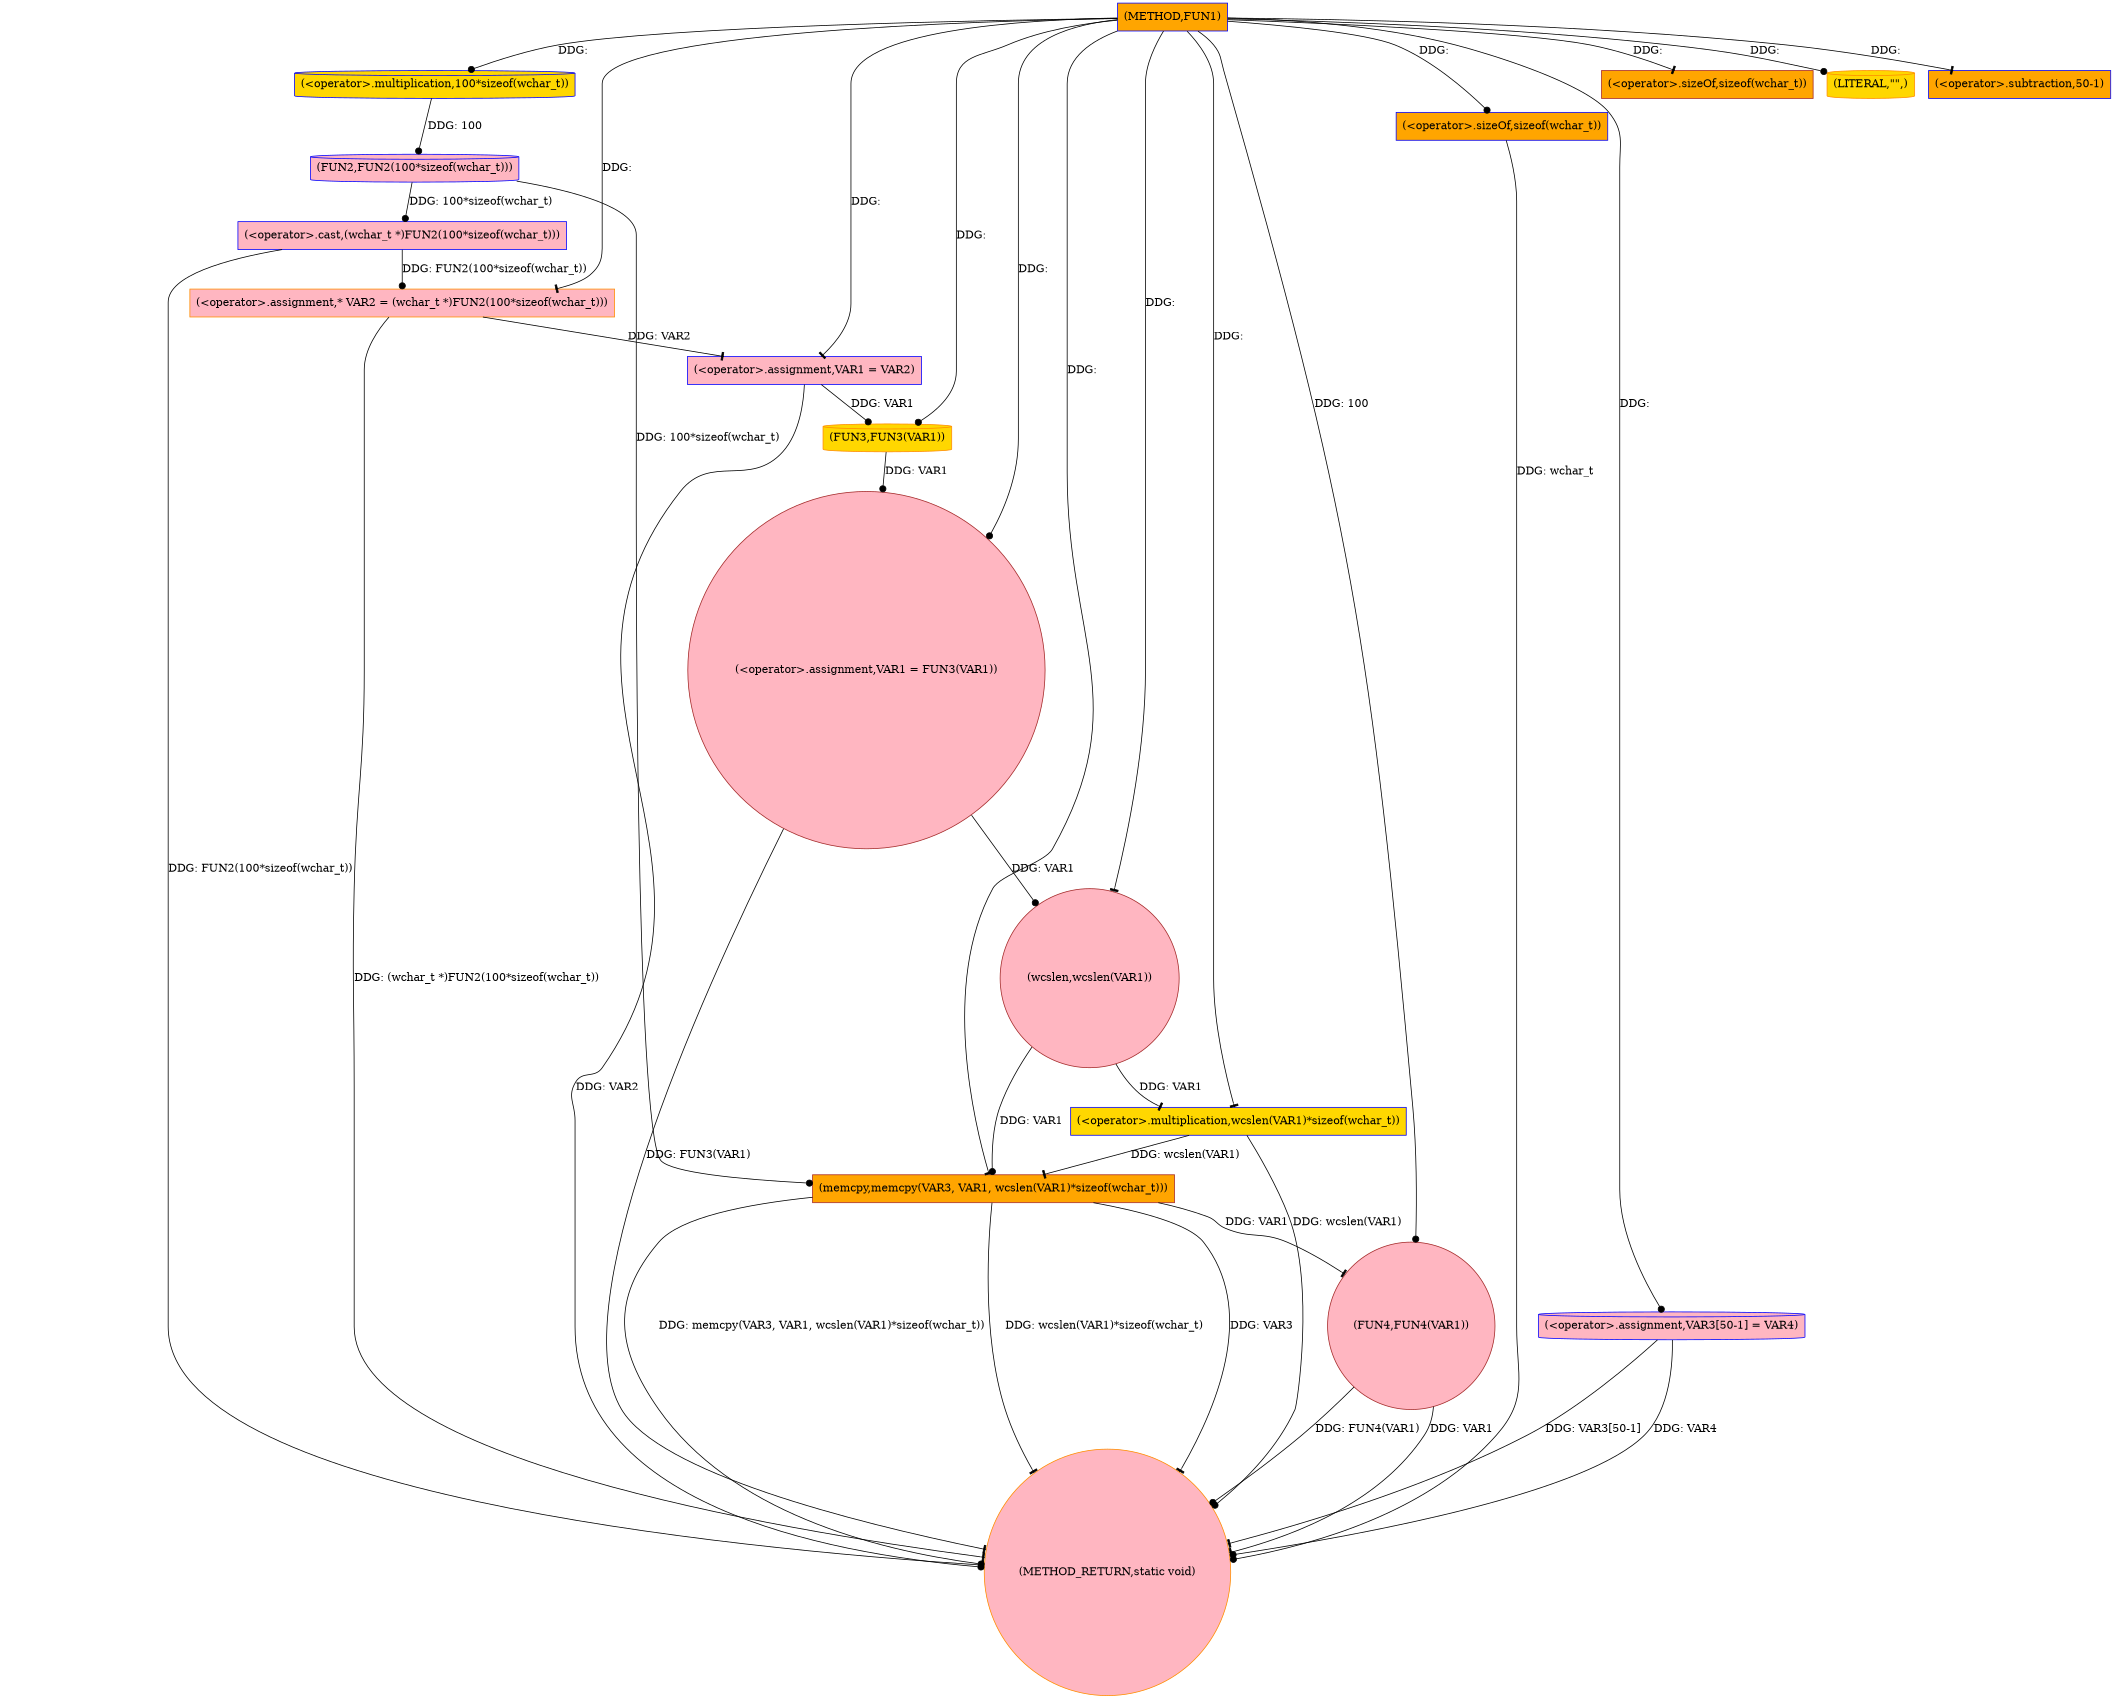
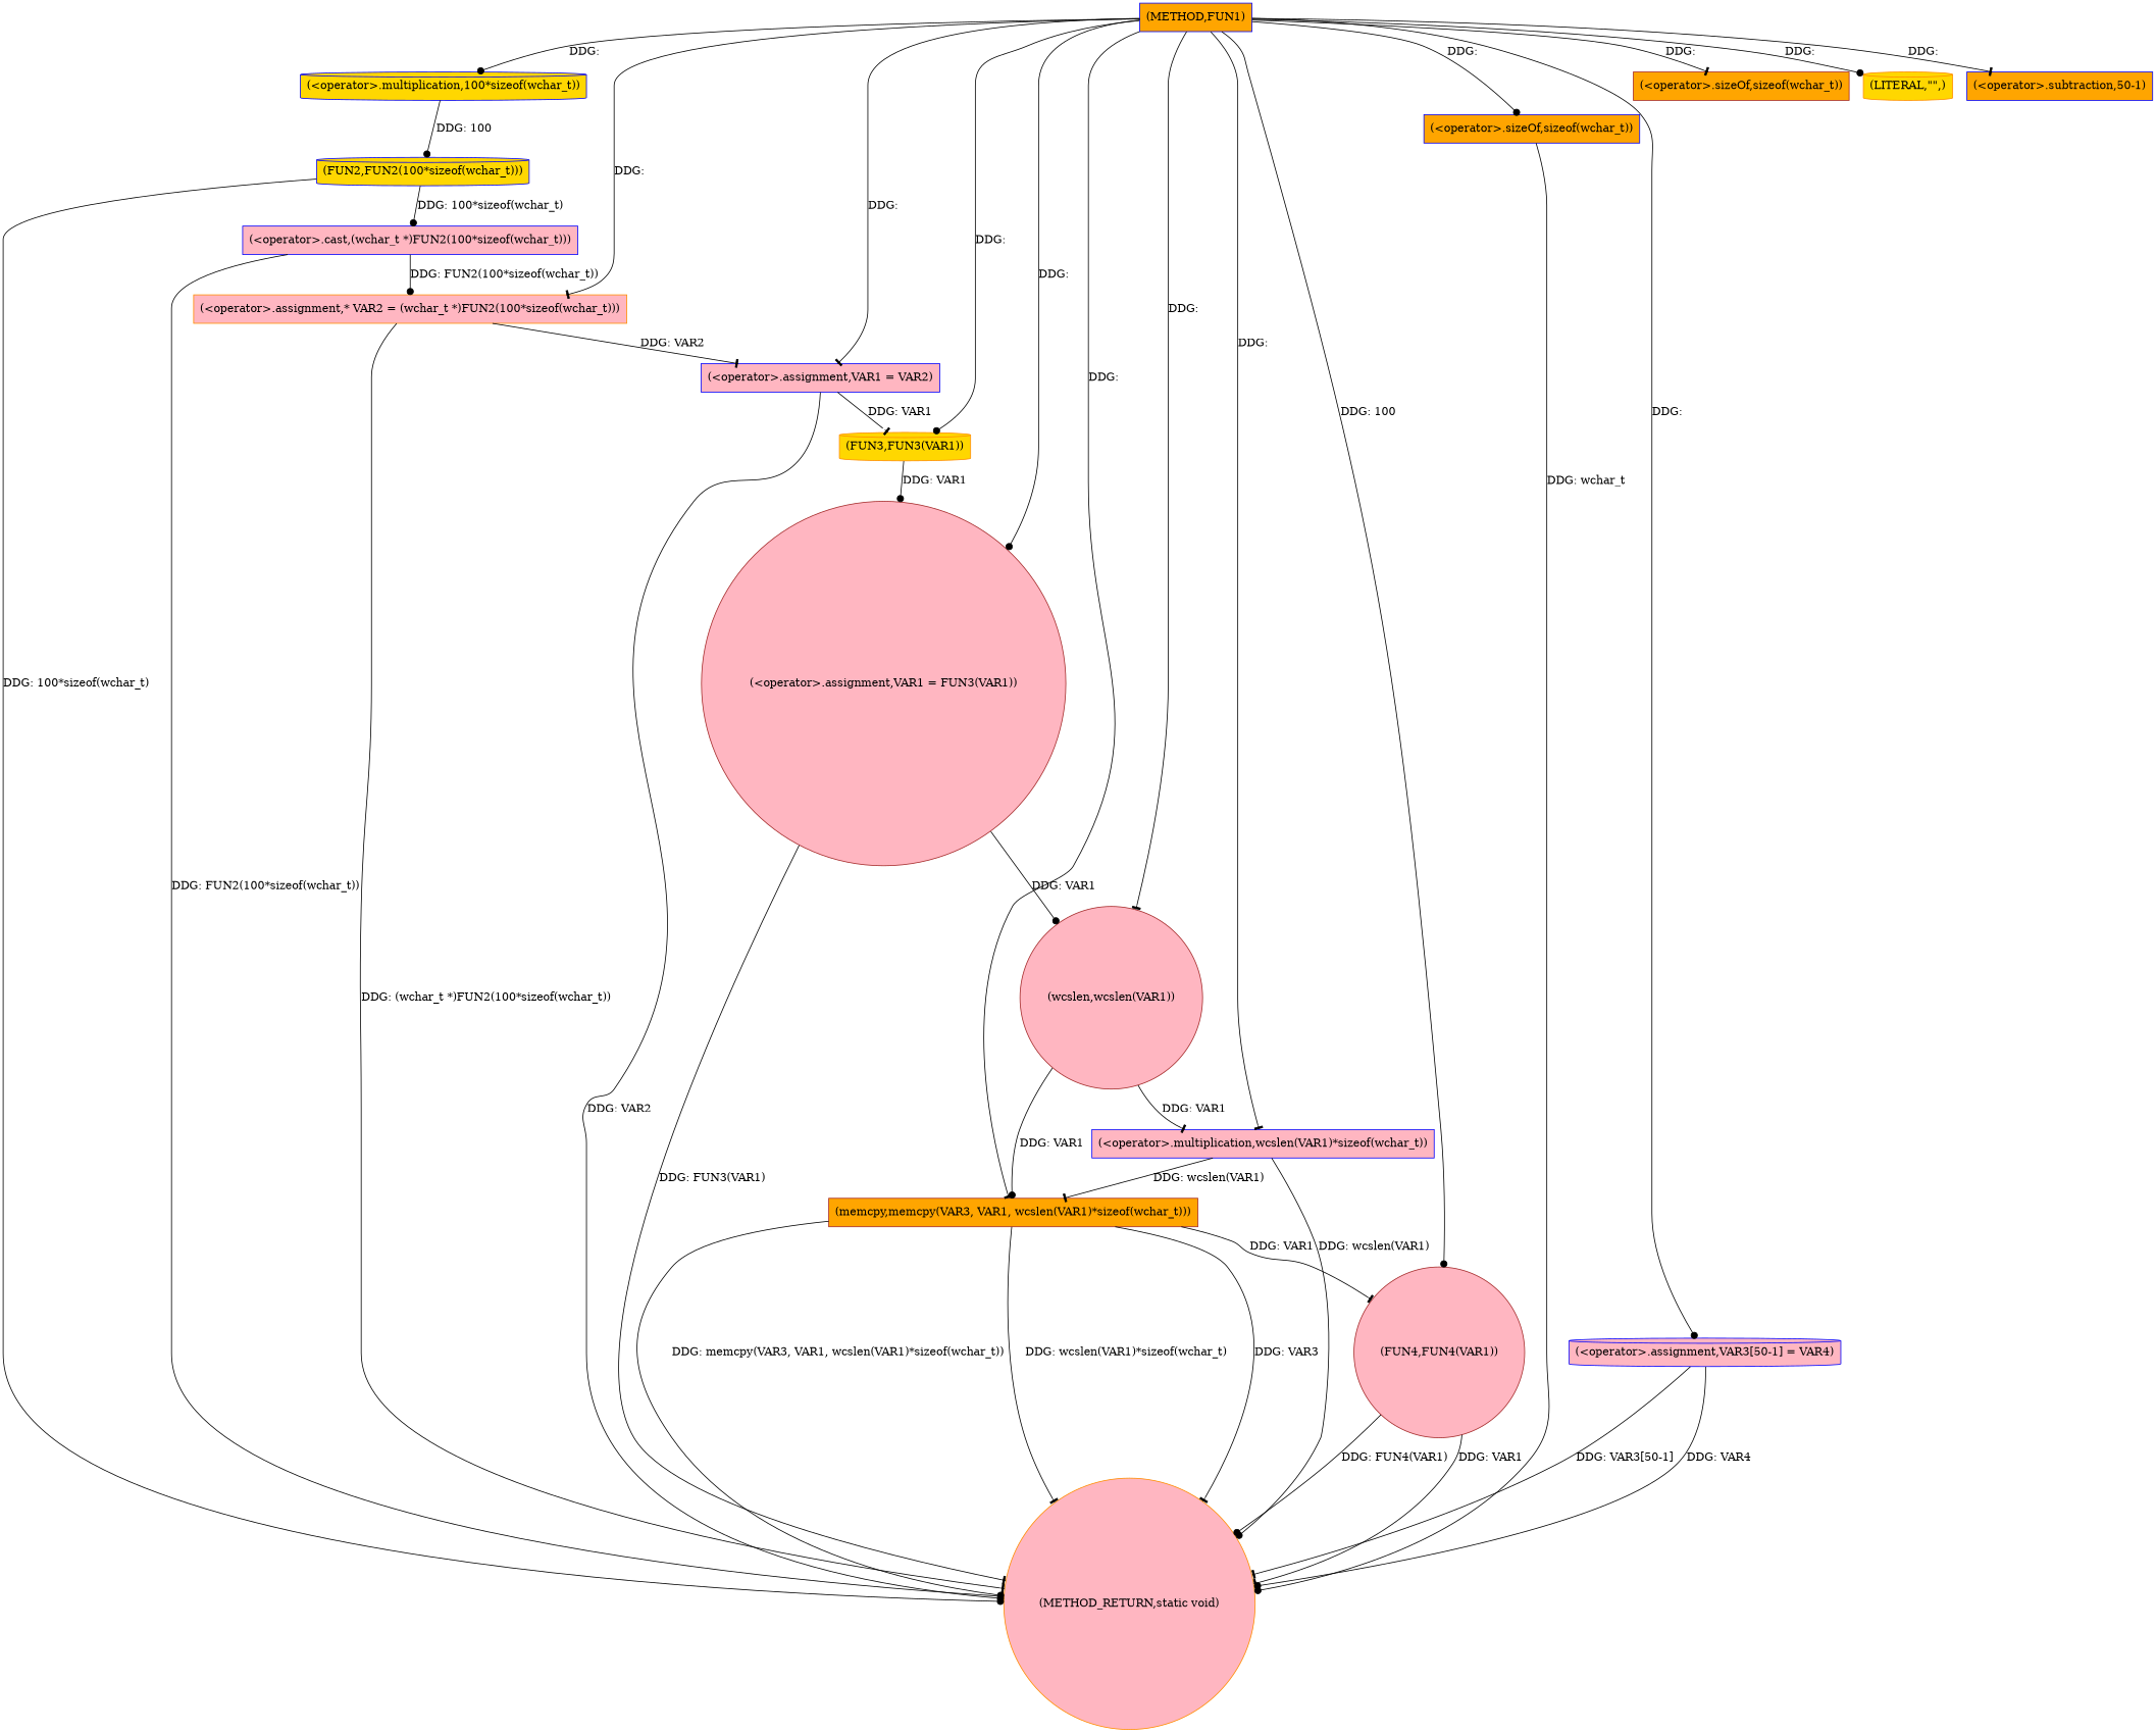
  digraph {
    node [color=blue fillcolor=lightpink shape=box style=filled]
    edge [arrowhead=dot]
    n1 [fillcolor=orange label="(METHOD,FUN1)"]
    n2 [color=darkorange label="(<operator>.assignment,* VAR2 = (wchar_t *)FUN2(100*sizeof(wchar_t)))"]
    n3 [fillcolor=gold label="(<operator>.multiplication,100*sizeof(wchar_t))" shape=cylinder]
    n4 [color=brown fillcolor=orange label="(<operator>.sizeOf,sizeof(wchar_t))"]
    n5 [label="(<operator>.assignment,VAR1 = VAR2)"]
    n6 [color=brown label="(<operator>.assignment,VAR1 = FUN3(VAR1))" shape=circle]
    n7 [color=darkorange fillcolor=gold label="(FUN3,FUN3(VAR1))" shape=cylinder]
    n8 [color=darkorange fillcolor=gold label="(LITERAL,\"\",)" shape=cylinder]
    n9 [color=brown fillcolor=orange label="(memcpy,memcpy(VAR3, VAR1, wcslen(VAR1)*sizeof(wchar_t)))"]
-   n10 [fillcolor=gold label="(<operator>.multiplication,wcslen(VAR1)*sizeof(wchar_t))"]
+   n10 [label="(<operator>.multiplication,wcslen(VAR1)*sizeof(wchar_t))"]
    n11 [color=brown label="(wcslen,wcslen(VAR1))" shape=circle]
    n12 [fillcolor=orange label="(<operator>.sizeOf,sizeof(wchar_t))"]
    n13 [label="(<operator>.assignment,VAR3[50-1] = VAR4)" shape=cylinder]
    n14 [fillcolor=orange label="(<operator>.subtraction,50-1)"]
    n15 [color=brown label="(FUN4,FUN4(VAR1))" shape=circle]
    n16 [color=darkorange label="(METHOD_RETURN,static void)" shape=circle]
-   n17 [label="(FUN2,FUN2(100*sizeof(wchar_t)))" shape=cylinder]
+   n17 [fillcolor=gold label="(FUN2,FUN2(100*sizeof(wchar_t)))" shape=cylinder]
    n18 [label="(<operator>.cast,(wchar_t *)FUN2(100*sizeof(wchar_t)))"]
    n1 -> n2 [arrowhead=tee label="DDG: "]
    n1 -> n3 [label="DDG: "]
    n1 -> n4 [arrowhead=tee label="DDG: "]
    n1 -> n5 [arrowhead=tee label="DDG: "]
    n1 -> n6 [label="DDG: "]
    n1 -> n7 [label="DDG: "]
    n1 -> n8 [label="DDG: "]
    n1 -> n9 [arrowhead=tee label="DDG: "]
    n1 -> n10 [arrowhead=tee label="DDG: "]
    n1 -> n11 [arrowhead=tee label="DDG: "]
    n1 -> n12 [label="DDG: "]
    n1 -> n13 [label="DDG: "]
    n1 -> n14 [arrowhead=tee label="DDG: "]
    n1 -> n15 [label="DDG: 100"]
    n2 -> n5 [arrowhead=tee label="DDG: VAR2"]
    n2 -> n16 [arrowhead=tee label="DDG: (wchar_t *)FUN2(100*sizeof(wchar_t))"]
    n3 -> n17 [label="DDG: 100"]
-   n5 -> n7 [label="DDG: VAR1"]
+   n5 -> n7 [arrowhead=tee label="DDG: VAR1"]
    n5 -> n16 [label="DDG: VAR2"]
    n6 -> n11 [label="DDG: VAR1"]
    n6 -> n16 [arrowhead=tee label="DDG: FUN3(VAR1)"]
    n7 -> n6 [label="DDG: VAR1"]
    n9 -> n15 [arrowhead=tee label="DDG: VAR1"]
    n9 -> n16 [arrowhead=tee label="DDG: wcslen(VAR1)*sizeof(wchar_t)"]
    n9 -> n16 [arrowhead=tee label="DDG: VAR3"]
    n9 -> n16 [label="DDG: memcpy(VAR3, VAR1, wcslen(VAR1)*sizeof(wchar_t))"]
    n10 -> n9 [arrowhead=tee label="DDG: wcslen(VAR1)"]
    n10 -> n16 [label="DDG: wcslen(VAR1)"]
    n11 -> n9 [label="DDG: VAR1"]
    n11 -> n10 [arrowhead=tee label="DDG: VAR1"]
    n12 -> n16 [label="DDG: wchar_t"]
    n13 -> n16 [arrowhead=tee label="DDG: VAR3[50-1]"]
    n13 -> n16 [label="DDG: VAR4"]
    n15 -> n16 [arrowhead=tee label="DDG: VAR1"]
    n15 -> n16 [label="DDG: FUN4(VAR1)"]
-   n17 -> n9 [label="DDG: 100*sizeof(wchar_t)"]
+   n17 -> n16 [label="DDG: 100*sizeof(wchar_t)"]
    n17 -> n18 [label="DDG: 100*sizeof(wchar_t)"]
    n18 -> n2 [label="DDG: FUN2(100*sizeof(wchar_t))"]
    n18 -> n16 [arrowhead=tee label="DDG: FUN2(100*sizeof(wchar_t))"]
  }
